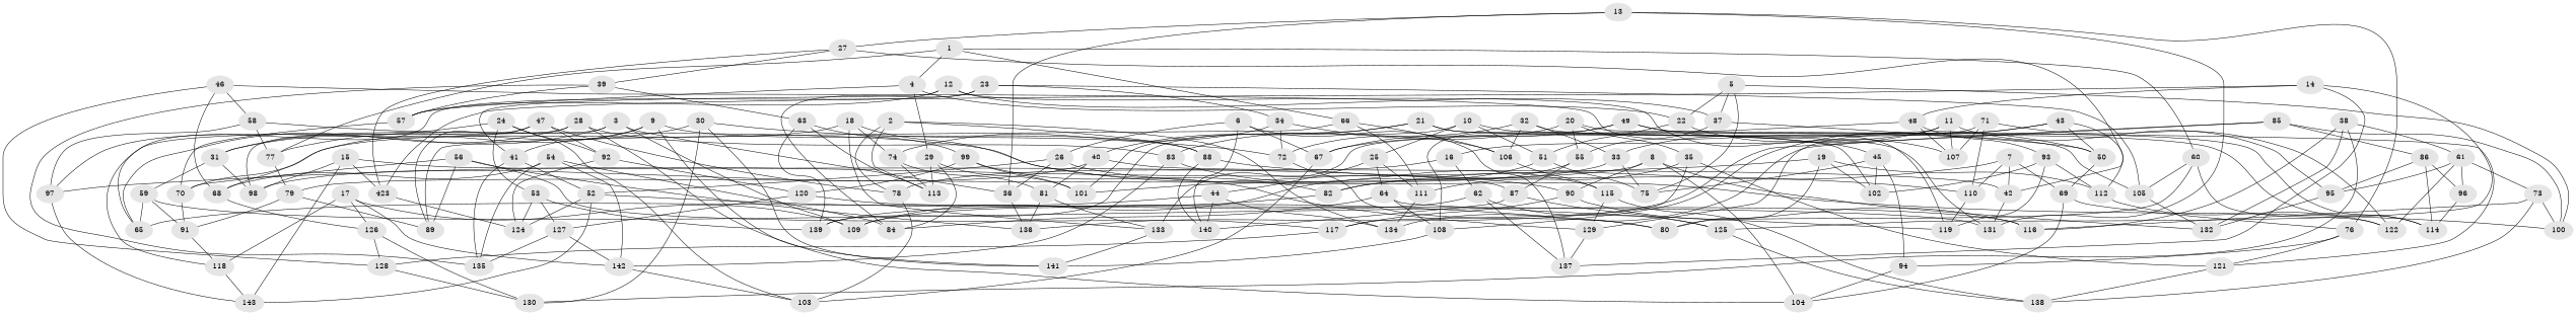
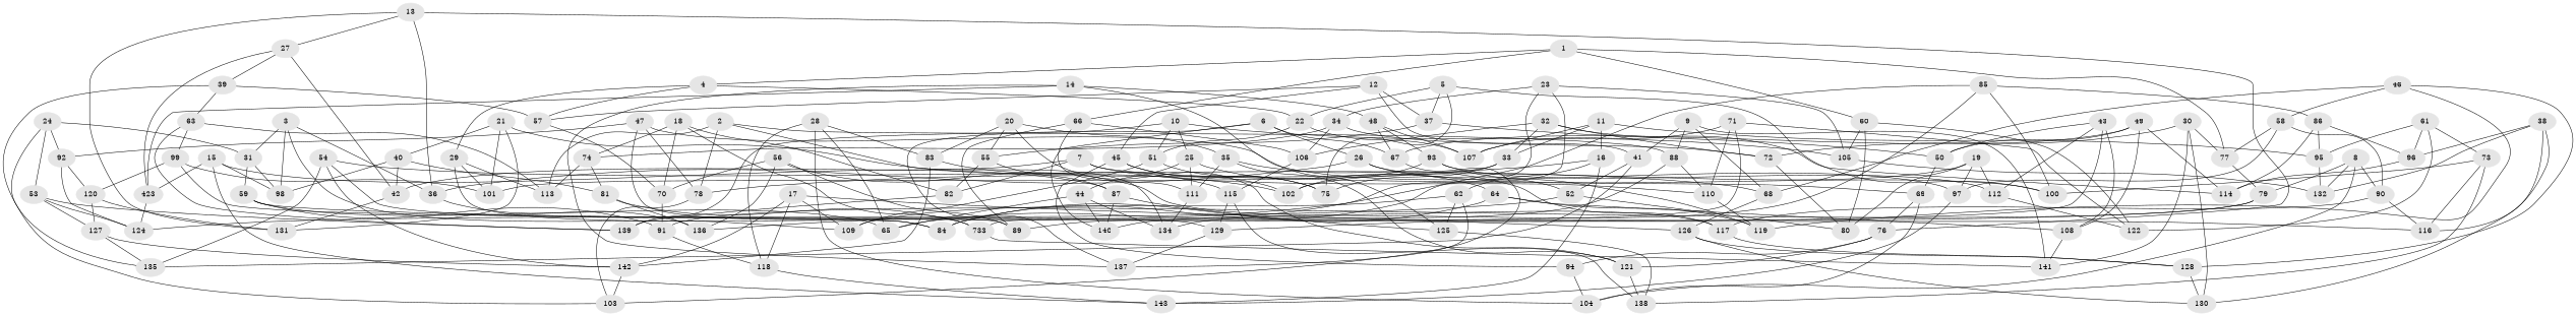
  graph {
    node [color=gray90 style=filled]
    1
    4
    60
    66
    77
    22
    29
    57
    105
    80
    122
    111
    106
    89
    79
    2
    78
    88
    113
    134
    103
    140
    110
    3
    31
    36
    98
    109
    59
    136
    51
    107
    101
    84
    70
    5
    37
    75
    100
    55
    50
    6
    26
    67
    137
    52
    7
    42
    69
    82
    131
    104
    76
    139
    119
    8
    90
    132
    91
    117
    116
    9
    41
    68
    141
    135
    126
    10
    25
    44
    64
    11
    16
    33
    95
    143
    62
    12
    45
    102
    94
    13
    27
    n84 [label=423]
    39
    121
    14
    48
    125
    93
    124
    138
    15
    87
    17
    118
    142
    130
    128
    18
    74
-   133
+   133 [label=733]
    81
    19
    97
    112
    20
    35
    83
    115
    21
    40
    23
    34
    65
    72
    24
    53
    92
    127
    120
    108
    63
    28
    30
    32
    114
    38
    96
    99
    43
    129
    46
    58
    47
    49
    54
    56
    61
    73
    71
    85
    86
    1 -- 4
    1 -- 60
    1 -- 66
    1 -- 77
    4 -- 22
    4 -- 29
    4 -- 57
    60 -- 105
    60 -- 80
    60 -- 122
    66 -- 111
    66 -- 106
    66 -- 89
    77 -- 79
    22 -- 51
    22 -- 107
    29 -- 113
    29 -- 101
    29 -- 84
    57 -- 70
    105 -- 132
    111 -- 134
    106 -- 115
    79 -- 89
    79 -- 91
    2 -- 78
    2 -- 88
    2 -- 113
    2 -- 134
    78 -- 103
    88 -- 140
    88 -- 110
    110 -- 119
    3 -- 31
    3 -- 36
    3 -- 98
    3 -- 109
    31 -- 98
    31 -- 59
    36 -- 136
    59 -- 91
    59 -- 116
    59 -- 65
    51 -- 109
    51 -- 75
    70 -- 91
    5 -- 22
    5 -- 37
    5 -- 75
    5 -- 100
    37 -- 55
    37 -- 50
    55 -- 82
    55 -- 87
    50 -- 69
    6 -- 140
    6 -- 26
    6 -- 67
    6 -- 137
    26 -- 36
    26 -- 100
    26 -- 52
    67 -- 103
    52 -- 80
    52 -- 124
    7 -- 110
    7 -- 42
    7 -- 69
    7 -- 82
    42 -- 131
    69 -- 104
    69 -- 76
    82 -- 139
    76 -- 94
    76 -- 121
    8 -- 79
    8 -- 104
    8 -- 90
    8 -- 132
    90 -- 117
    90 -- 116
    91 -- 118
    117 -- 128
    9 -- 88
    9 -- 41
    9 -- 68
    9 -- 141
    41 -- 52
    41 -- 135
    68 -- 126
    126 -- 130
    126 -- 128
    10 -- 105
    10 -- 51
    10 -- 139
    10 -- 25
    25 -- 111
    25 -- 44
    25 -- 64
    44 -- 134
    44 -- 140
    44 -- 65
    64 -- 84
    64 -- 119
    64 -- 108
    11 -- 107
    11 -- 16
    11 -- 33
    11 -- 95
    16 -- 78
-   52 -- 143
+   16 -- 143
    16 -- 62
    33 -- 101
    33 -- 75
    95 -- 132
    62 -- 109
    62 -- 137
    62 -- 125
    12 -- 57
    12 -- 37
    12 -- 41
    12 -- 45
    45 -- 75
    45 -- 102
    45 -- 94
    94 -- 104
    13 -- 36
    13 -- 131
    13 -- 76
    13 -- 27
    27 -- 42
    27 -- n84
    27 -- 39
    n84 -- 124
    39 -- 57
    39 -- 135
    39 -- 63
    121 -- 138
    14 -- 137
    14 -- n84
    14 -- 48
    14 -- 125
    48 -- 107
    48 -- 67
    48 -- 93
    125 -- 138
    93 -- 119
    93 -- 102
    93 -- 112
    15 -- 98
    15 -- 143
    15 -- n84
    15 -- 87
    87 -- 140
    87 -- 125
    17 -- 109
    17 -- 126
    17 -- 118
    17 -- 142
    118 -- 143
    142 -- 103
    128 -- 130
    18 -- 70
    18 -- 82
    18 -- 74
    18 -- 133
    74 -- 113
    74 -- 81
    133 -- 141
    81 -- 136
    81 -- 133
    19 -- 80
    19 -- 102
    19 -- 97
    19 -- 112
    97 -- 143
    112 -- 122
    20 -- 55
    20 -- 121
    20 -- 35
    20 -- 83
    35 -- 111
    35 -- 117
    35 -- 121
    83 -- 142
    83 -- 115
    115 -- 138
    115 -- 129
    21 -- 101
    21 -- 131
    21 -- 102
    21 -- 40
    40 -- 98
    40 -- 42
    40 -- 81
    23 -- 105
    23 -- 84
    23 -- 34
    23 -- 65
    34 -- 106
    34 -- 74
    34 -- 72
    72 -- 80
    24 -- 103
    24 -- 31
    24 -- 53
    24 -- 92
    53 -- 139
    53 -- 124
    53 -- 127
    92 -- 124
    92 -- 120
    127 -- 135
    127 -- 142
    120 -- 131
    120 -- 127
    108 -- 141
    63 -- 113
    63 -- 139
    63 -- 99
    28 -- 104
    28 -- 118
    28 -- 83
    28 -- 65
    30 -- 77
    30 -- 141
    30 -- 130
    30 -- 72
    32 -- 106
    32 -- 33
    32 -- 72
    32 -- 114
    38 -- 132
    38 -- 116
    38 -- 130
-   38 -- 61
+   38 -- 96
    96 -- 114
    99 -- 101
    99 -- 120
    99 -- 129
    43 -- 50
    43 -- 112
    43 -- 108
    43 -- 129
    129 -- 137
    46 -- 119
    46 -- 68
    46 -- 128
    46 -- 58
    58 -- 77
    58 -- 90
    58 -- 97
    47 -- 89
    47 -- 78
    47 -- 97
    47 -- 92
    49 -- 50
    49 -- 67
    49 -- 108
    49 -- 114
    54 -- 84
    54 -- 68
    54 -- 135
    54 -- 142
    56 -- 89
    56 -- 136
    56 -- 70
    56 -- 117
    61 -- 122
    61 -- 95
    61 -- 96
    61 -- 73
    73 -- 100
    73 -- 116
    73 -- 138
    71 -- 122
    71 -- 110
    71 -- 107
    71 -- 133
    85 -- 134
    85 -- 136
    85 -- 100
    85 -- 86
    86 -- 95
    86 -- 114
    86 -- 96
  }
